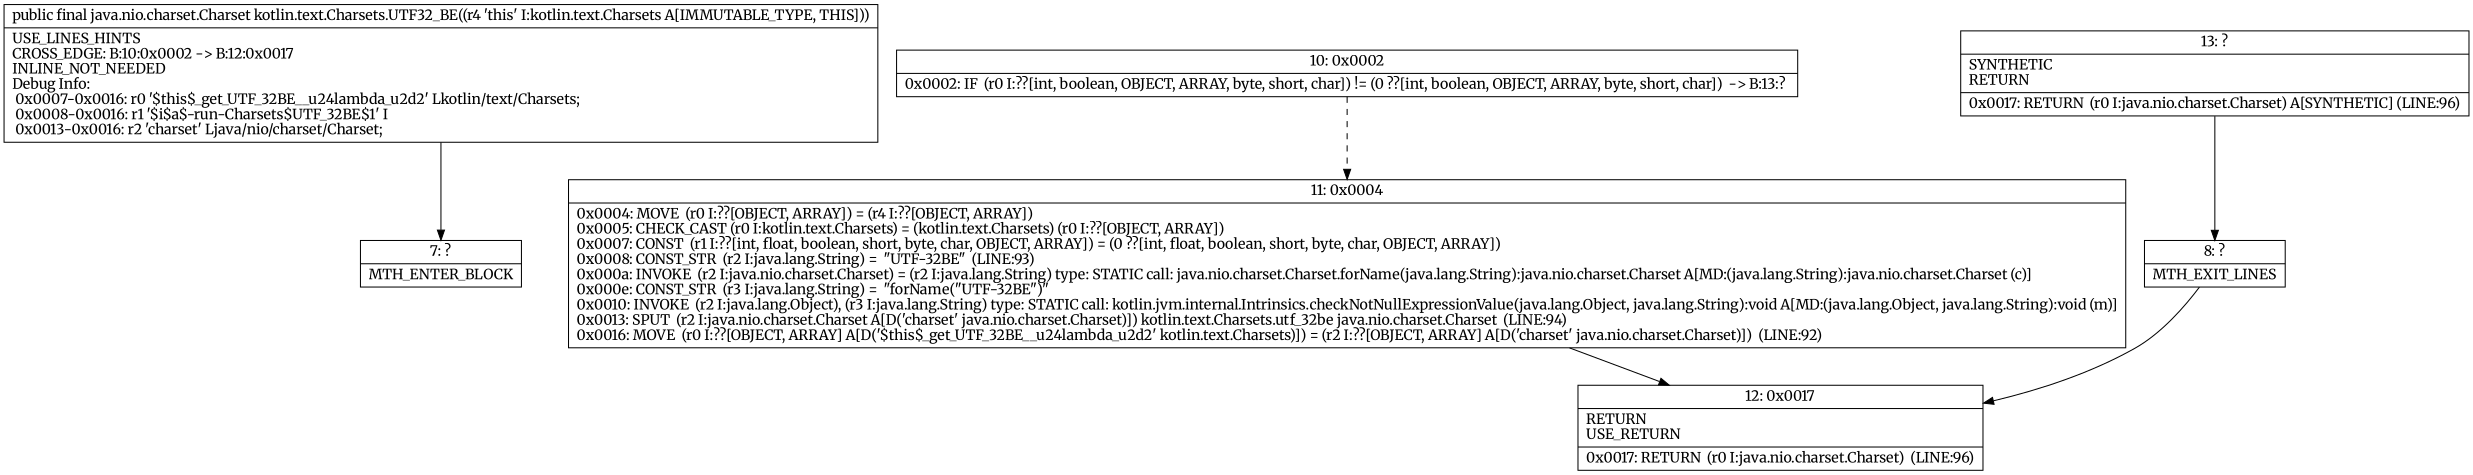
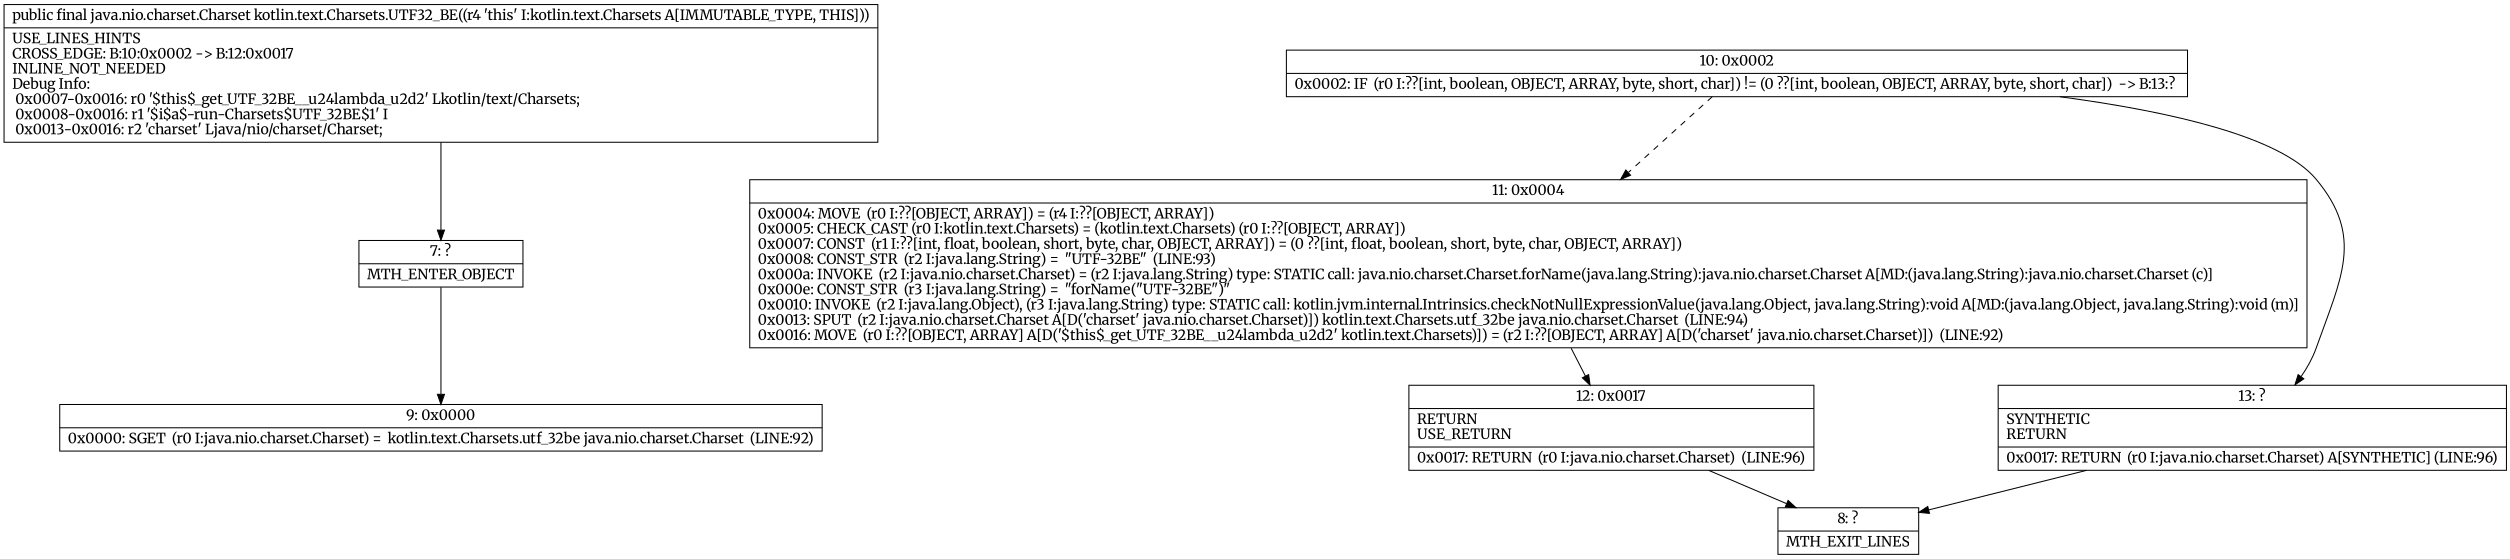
  digraph {
    fontname=Merriweather
    node [fontname=Merriweather shape=record]
    edge [fontname=Merriweather]
-   n1 [label="{7\:\ ?|MTH_ENTER_BLOCK\l}"]
+   n1 [label="{7\:\ ?|MTH_ENTER_OBJECT\l}"]
+   n2 [label="{9\:\ 0x0000|0x0000: SGET  (r0 I:java.nio.charset.Charset) =  kotlin.text.Charsets.utf_32be java.nio.charset.Charset  (LINE:92)\l}"]
    n3 [label="{10\:\ 0x0002|0x0002: IF  (r0 I:??[int, boolean, OBJECT, ARRAY, byte, short, char]) != (0 ??[int, boolean, OBJECT, ARRAY, byte, short, char])  \-\> B:13:? \l}"]
    n4 [label="{11\:\ 0x0004|0x0004: MOVE  (r0 I:??[OBJECT, ARRAY]) = (r4 I:??[OBJECT, ARRAY]) \l0x0005: CHECK_CAST (r0 I:kotlin.text.Charsets) = (kotlin.text.Charsets) (r0 I:??[OBJECT, ARRAY]) \l0x0007: CONST  (r1 I:??[int, float, boolean, short, byte, char, OBJECT, ARRAY]) = (0 ??[int, float, boolean, short, byte, char, OBJECT, ARRAY]) \l0x0008: CONST_STR  (r2 I:java.lang.String) =  \"UTF\-32BE\"  (LINE:93)\l0x000a: INVOKE  (r2 I:java.nio.charset.Charset) = (r2 I:java.lang.String) type: STATIC call: java.nio.charset.Charset.forName(java.lang.String):java.nio.charset.Charset A[MD:(java.lang.String):java.nio.charset.Charset (c)]\l0x000e: CONST_STR  (r3 I:java.lang.String) =  \"forName(\"UTF\-32BE\")\" \l0x0010: INVOKE  (r2 I:java.lang.Object), (r3 I:java.lang.String) type: STATIC call: kotlin.jvm.internal.Intrinsics.checkNotNullExpressionValue(java.lang.Object, java.lang.String):void A[MD:(java.lang.Object, java.lang.String):void (m)]\l0x0013: SPUT  (r2 I:java.nio.charset.Charset A[D('charset' java.nio.charset.Charset)]) kotlin.text.Charsets.utf_32be java.nio.charset.Charset  (LINE:94)\l0x0016: MOVE  (r0 I:??[OBJECT, ARRAY] A[D('$this$_get_UTF_32BE__u24lambda_u2d2' kotlin.text.Charsets)]) = (r2 I:??[OBJECT, ARRAY] A[D('charset' java.nio.charset.Charset)])  (LINE:92)\l}"]
    n5 [label="{13\:\ ?|SYNTHETIC\lRETURN\l|0x0017: RETURN  (r0 I:java.nio.charset.Charset) A[SYNTHETIC] (LINE:96)\l}"]
    n6 [label="{12\:\ 0x0017|RETURN\lUSE_RETURN\l|0x0017: RETURN  (r0 I:java.nio.charset.Charset)  (LINE:96)\l}"]
    n7 [label="{8\:\ ?|MTH_EXIT_LINES\l}"]
    n8 [label="{public final java.nio.charset.Charset kotlin.text.Charsets.UTF32_BE((r4 'this' I:kotlin.text.Charsets A[IMMUTABLE_TYPE, THIS]))  | USE_LINES_HINTS\lCROSS_EDGE: B:10:0x0002 \-\> B:12:0x0017\lINLINE_NOT_NEEDED\lDebug Info:\l  0x0007\-0x0016: r0 '$this$_get_UTF_32BE__u24lambda_u2d2' Lkotlin\/text\/Charsets;\l  0x0008\-0x0016: r1 '$i$a$\-run\-Charsets$UTF_32BE$1' I\l  0x0013\-0x0016: r2 'charset' Ljava\/nio\/charset\/Charset;\l}"]
+   n1 -> n2
    n3 -> n4 [style=dashed]
+   n3 -> n5
    n4 -> n6
    n5 -> n7
-   n7 -> n6
+   n6 -> n7
    n8 -> n1
  }
